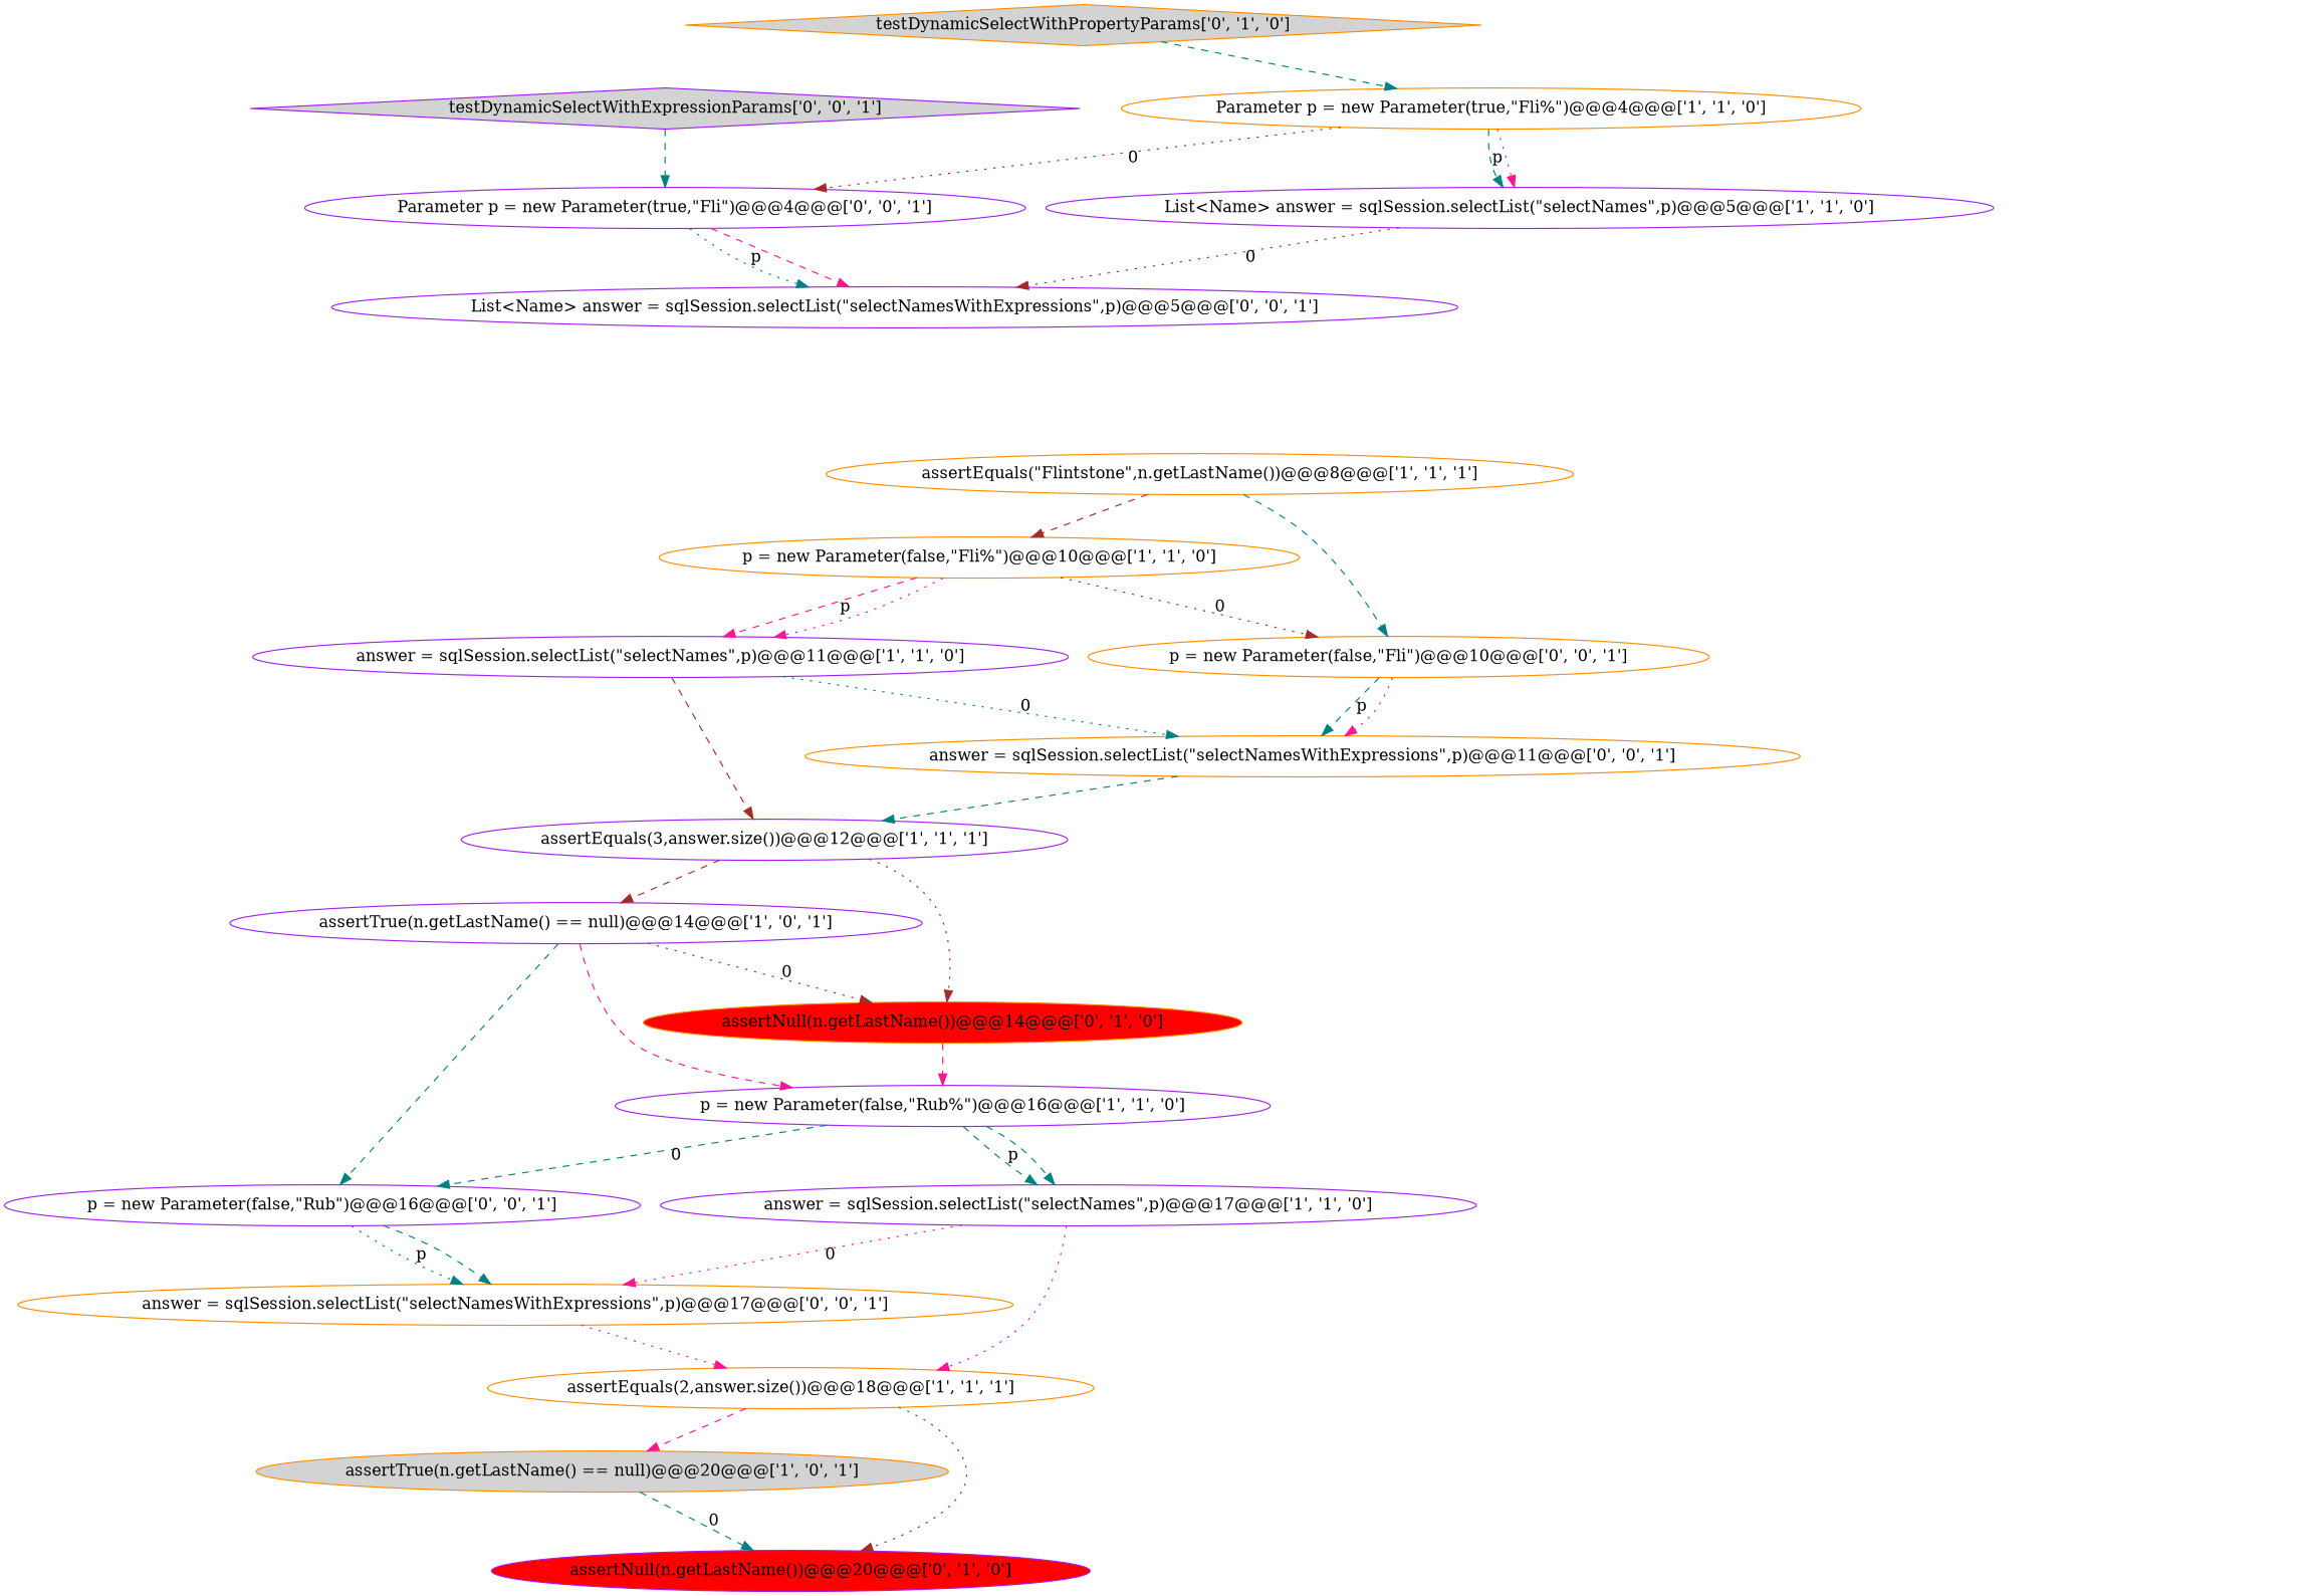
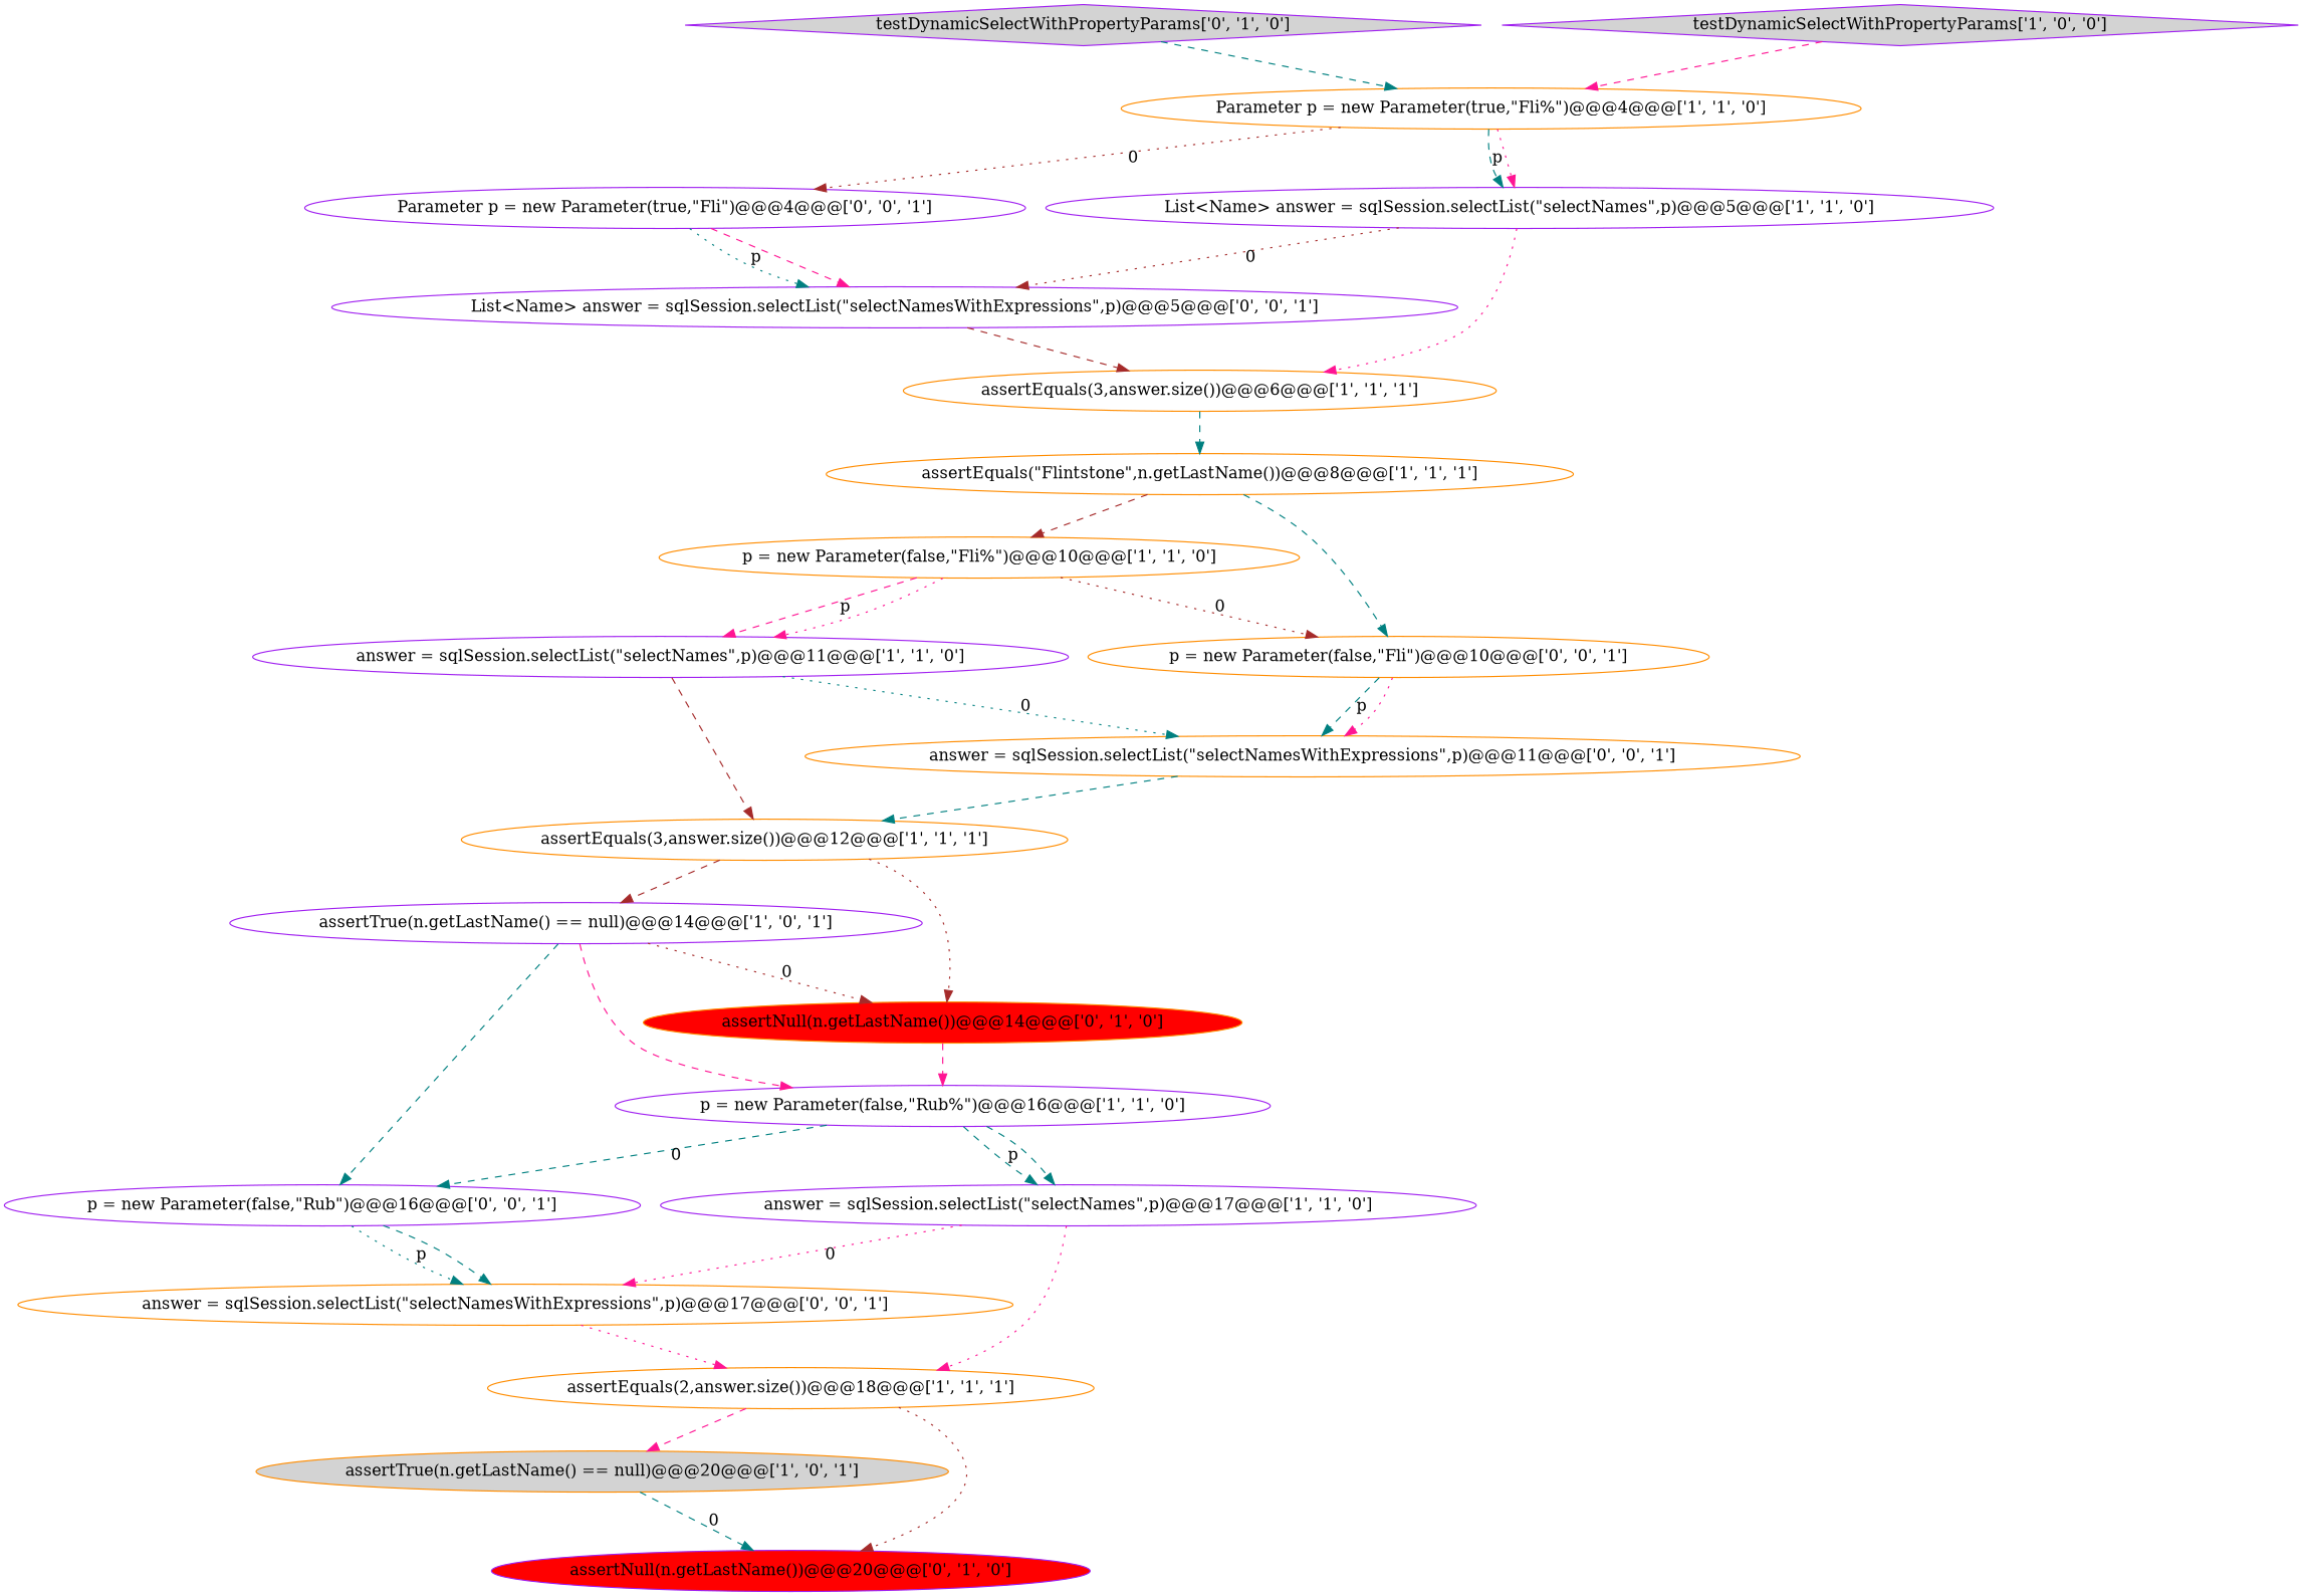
  digraph {
    node [color=darkorange fillcolor=white shape=ellipse style=filled]
    edge [color=teal style=dashed]
    n1 [color=purple label="p = new Parameter(false,\"Rub\")@@@16@@@['0', '0', '1']"]
    n2 [label="answer = sqlSession.selectList(\"selectNamesWithExpressions\",p)@@@17@@@['0', '0', '1']"]
    n3 [label="assertEquals(2,answer.size())@@@18@@@['1', '1', '1']"]
    n4 [fillcolor=red label="assertNull(n.getLastName())@@@14@@@['0', '1', '0']"]
    n5 [color=purple label="p = new Parameter(false,\"Rub%\")@@@16@@@['1', '1', '0']"]
    n6 [color=purple label="answer = sqlSession.selectList(\"selectNames\",p)@@@17@@@['1', '1', '0']"]
    n7 [label="p = new Parameter(false,\"Fli%\")@@@10@@@['1', '1', '0']"]
    n8 [label="p = new Parameter(false,\"Fli\")@@@10@@@['0', '0', '1']"]
    n9 [color=purple label="answer = sqlSession.selectList(\"selectNames\",p)@@@11@@@['1', '1', '0']"]
    n10 [label="answer = sqlSession.selectList(\"selectNamesWithExpressions\",p)@@@11@@@['0', '0', '1']"]
-   n11 [color=purple label="assertEquals(3,answer.size())@@@12@@@['1', '1', '1']"]
-   n12 [color=purple fillcolor=lightgray label="testDynamicSelectWithExpressionParams['0', '0', '1']" shape=diamond]
+   n11 [label="assertEquals(3,answer.size())@@@12@@@['1', '1', '1']"]
    n13 [color=purple label="Parameter p = new Parameter(true,\"Fli\")@@@4@@@['0', '0', '1']"]
    n14 [color=purple label="List<Name> answer = sqlSession.selectList(\"selectNamesWithExpressions\",p)@@@5@@@['0', '0', '1']"]
+   n15 [label="assertEquals(3,answer.size())@@@6@@@['1', '1', '1']"]
    n16 [fillcolor=lightgray label="assertTrue(n.getLastName() == null)@@@20@@@['1', '0', '1']"]
    n17 [color=purple fillcolor=red label="assertNull(n.getLastName())@@@20@@@['0', '1', '0']"]
    n18 [color=purple label="assertTrue(n.getLastName() == null)@@@14@@@['1', '0', '1']"]
    n19 [color=purple label="List<Name> answer = sqlSession.selectList(\"selectNames\",p)@@@5@@@['1', '1', '0']"]
    n20 [label="assertEquals(\"Flintstone\",n.getLastName())@@@8@@@['1', '1', '1']"]
    n21 [label="Parameter p = new Parameter(true,\"Fli%\")@@@4@@@['1', '1', '0']"]
-   n22 [fillcolor=lightgray label="testDynamicSelectWithPropertyParams['0', '1', '0']" shape=diamond]
+   n22 [color=purple fillcolor=lightgray label="testDynamicSelectWithPropertyParams['0', '1', '0']" shape=diamond]
+   n23 [color=purple fillcolor=lightgray label="testDynamicSelectWithPropertyParams['1', '0', '0']" shape=diamond]
    n1 -> n2
    n1 -> n2 [label=p style=dotted]
    n2 -> n3 [color=deeppink style=dotted]
    n3 -> n16 [color=deeppink]
    n3 -> n17 [color=brown style=dotted]
    n4 -> n5 [color=deeppink]
    n5 -> n1 [label=0]
    n5 -> n6 [label=p]
    n5 -> n6
    n6 -> n2 [color=deeppink label=0 style=dotted]
    n6 -> n3 [color=deeppink style=dotted]
    n7 -> n8 [color=brown label=0 style=dotted]
    n7 -> n9 [color=deeppink label=p]
    n7 -> n9 [color=deeppink style=dotted]
    n8 -> n10 [label=p]
    n8 -> n10 [color=deeppink style=dotted]
    n9 -> n10 [label=0 style=dotted]
    n9 -> n11 [color=brown]
    n10 -> n11
    n11 -> n4 [color=brown style=dotted]
    n11 -> n18 [color=brown]
-   n12 -> n13
    n13 -> n14 [color=deeppink]
    n13 -> n14 [label=p style=dotted]
+   n14 -> n15 [color=brown]
+   n15 -> n20
    n16 -> n17 [label=0]
    n18 -> n1
    n18 -> n4 [color=brown label=0 style=dotted]
    n18 -> n5 [color=deeppink]
    n19 -> n14 [color=brown label=0 style=dotted]
+   n19 -> n15 [color=deeppink style=dotted]
    n20 -> n7 [color=brown]
    n20 -> n8
    n21 -> n13 [color=brown label=0 style=dotted]
    n21 -> n19 [label=p]
    n21 -> n19 [color=deeppink style=dotted]
    n22 -> n21
+   n23 -> n21 [color=deeppink]
  }
